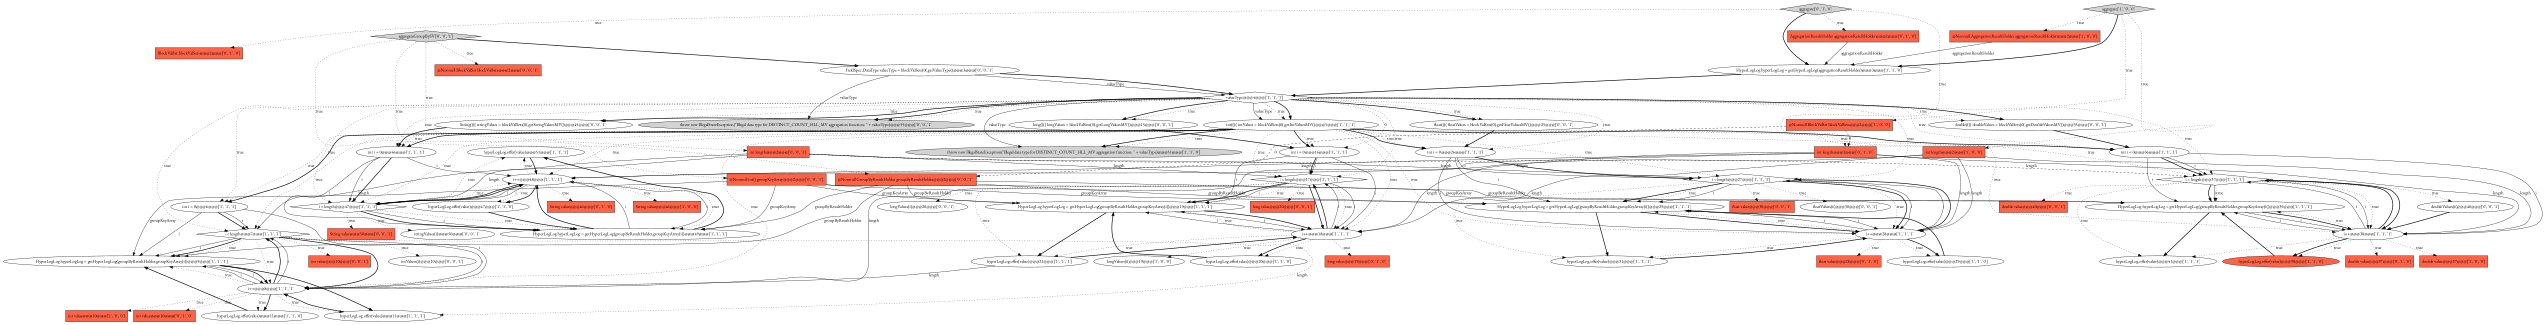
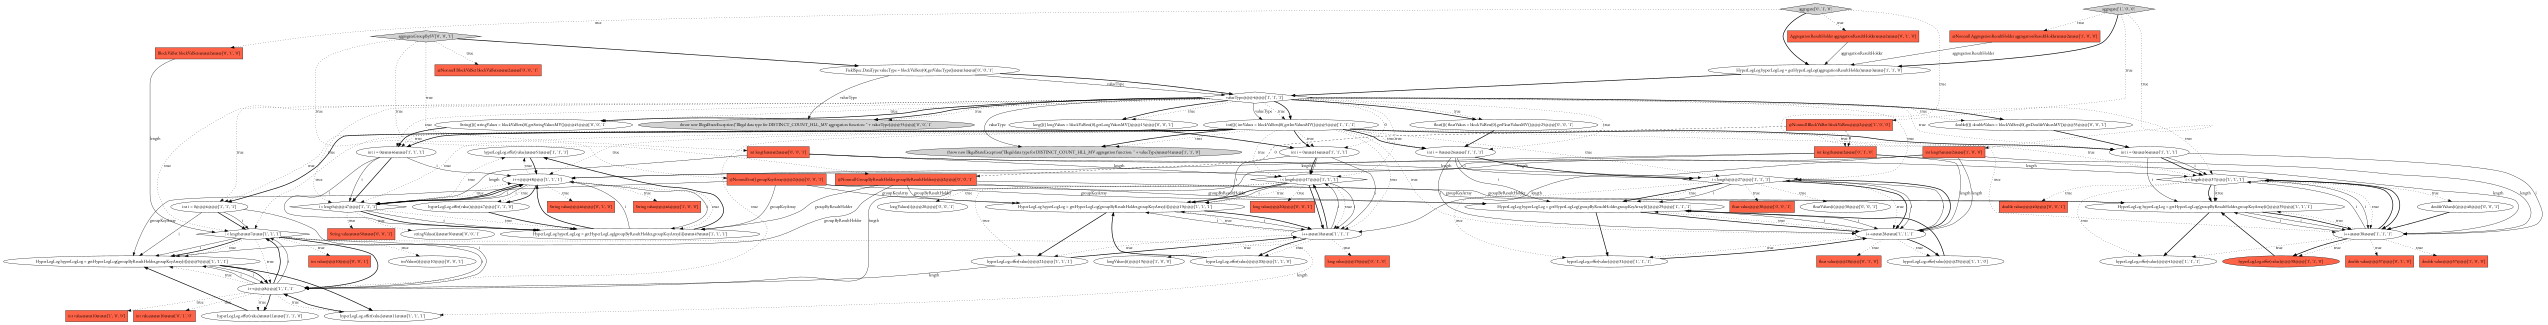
  digraph {
    fontname="EB Garamond"
    node [fillcolor=white fontname="EB Garamond" shape=ellipse style=filled]
    edge [fontname="EB Garamond" style=dotted]
    n1 [label="hyperLogLog.offer(value)@@@51@@@['1', '1', '1']"]
    n2 [label="i++@@@48@@@['1', '1', '1']"]
    n3 [label="HyperLogLog hyperLogLog = getHyperLogLog(groupByResultHolder,groupKeyArray(i()@@@49@@@['1', '1', '1']"]
    n4 [fillcolor=tomato label="String value@@@46@@@['0', '1', '0']" shape=box]
    n5 [label="i < length@@@47@@@['1', '1', '1']" shape=diamond]
    n6 [label="hyperLogLog.offer(value)@@@47@@@['1', '1', '0']"]
    n7 [fillcolor=tomato label="String value@@@46@@@['1', '0', '0']" shape=box]
    n8 [fillcolor=tomato label="@Nonnull GroupByResultHolder groupByResultHolder@@@2@@@['0', '0', '1']" shape=box]
    n9 [label="HyperLogLog hyperLogLog = getHyperLogLog(groupByResultHolder,groupKeyArray(i()@@@19@@@['1', '1', '1']"]
    n10 [label="HyperLogLog hyperLogLog = getHyperLogLog(groupByResultHolder,groupKeyArray(i()@@@9@@@['1', '1', '1']"]
    n11 [label="HyperLogLog hyperLogLog = getHyperLogLog(groupByResultHolder,groupKeyArray(i()@@@39@@@['1', '1', '1']"]
    n12 [label="HyperLogLog hyperLogLog = getHyperLogLog(groupByResultHolder,groupKeyArray(i()@@@29@@@['1', '1', '1']"]
    n13 [label="i++@@@18@@@['1', '1', '1']"]
    n14 [label="hyperLogLog.offer(value)@@@21@@@['1', '1', '1']"]
    n15 [label="i++@@@8@@@['1', '1', '1']"]
    n16 [label="hyperLogLog.offer(value)@@@11@@@['1', '1', '1']"]
    n17 [label="i++@@@38@@@['1', '1', '1']"]
    n18 [label="hyperLogLog.offer(value)@@@41@@@['1', '1', '1']"]
    n19 [label="i++@@@28@@@['1', '1', '1']"]
    n20 [label="hyperLogLog.offer(value)@@@31@@@['1', '1', '1']"]
    n21 [label="hyperLogLog.offer(value)@@@29@@@['1', '1', '0']"]
    n22 [label="int i = 0@@@26@@@['1', '1', '1']"]
    n23 [label="i < length@@@27@@@['1', '1', '1']" shape=diamond]
    n24 [fillcolor=tomato label="float value@@@28@@@['0', '1', '0']" shape=box]
    n25 [label="floatValues(i(@@@30@@@['0', '0', '1']"]
    n26 [fillcolor=tomato label="float value@@@30@@@['0', '0', '1']" shape=box]
    n27 [label="int i = 0@@@6@@@['1', '1', '1']"]
    n28 [label="i < length@@@7@@@['1', '1', '1']" shape=diamond]
    n29 [fillcolor=tomato label="int value@@@10@@@['0', '0', '1']" shape=box]
    n30 [label="intValues(i(@@@10@@@['0', '0', '1']"]
    n31 [fillcolor=tomato label="int value@@@10@@@['1', '0', '0']" shape=box]
    n32 [fillcolor=tomato label="int value@@@10@@@['0', '1', '0']" shape=box]
    n33 [label="hyperLogLog.offer(value)@@@11@@@['1', '1', '0']"]
    n34 [label="int i = 0@@@16@@@['1', '1', '1']"]
    n35 [label="i < length@@@17@@@['1', '1', '1']" shape=diamond]
    n36 [fillcolor=tomato label="long value@@@20@@@['0', '0', '1']" shape=box]
    n37 [label="longValues(i(@@@20@@@['0', '0', '1']"]
    n38 [label="longValues(i(@@@19@@@['1', '0', '0']"]
    n39 [label="hyperLogLog.offer(value)@@@20@@@['1', '1', '0']"]
    n40 [fillcolor=tomato label="long value@@@19@@@['0', '1', '0']" shape=box]
    n41 [label="stringValues(i(@@@50@@@['0', '0', '1']"]
    n42 [fillcolor=lightgray label="throw new IllegalStateException(\"Illegal data type for DISTINCT_COUNT_HLL_MV aggregation function: \" + valueType)@@@51@@@['1', '1', '0']"]
    n43 [fillcolor=tomato label="double value@@@37@@@['1', '0', '0']" shape=box]
    n44 [fillcolor=tomato label="hyperLogLog.offer(value)@@@38@@@['1', '1', '0']"]
    n45 [fillcolor=tomato label="int length@@@2@@@['0', '0', '1']" shape=box]
    n46 [label="i < length@@@37@@@['1', '1', '1']" shape=diamond]
    n47 [label="doubleValues(i(@@@40@@@['0', '0', '1']"]
    n48 [fillcolor=tomato label="double value@@@40@@@['0', '0', '1']" shape=box]
    n49 [fillcolor=tomato label="String value@@@50@@@['0', '0', '1']" shape=box]
    n50 [fillcolor=lightgray label="aggregateGroupBySV['0', '0', '1']" shape=diamond]
    n51 [fillcolor=tomato label="@Nonnull int(( groupKeyArray@@@2@@@['0', '0', '1']" shape=box]
    n52 [label="FieldSpec.DataType valueType = blockValSets(0(.getValueType()@@@3@@@['0', '0', '1']"]
    n53 [fillcolor=tomato label="@Nonnull BlockValSet blockValSets@@@2@@@['0', '0', '1']" shape=box]
    n54 [label="valueType@@@4@@@['1', '1', '1']" shape=diamond]
    n55 [fillcolor=lightgray label="throw new IllegalStateException(\"Illegal data type for DISTINCT_COUNT_HLL_MV aggregation function: \" + valueType)@@@55@@@['0', '0', '1']"]
    n56 [label="HyperLogLog hyperLogLog = getHyperLogLog(aggregationResultHolder)@@@3@@@['1', '1', '0']"]
    n57 [label="String(((( stringValues = blockValSets(0(.getStringValuesMV()@@@45@@@['0', '0', '1']"]
    n58 [label="int i = 0@@@46@@@['1', '1', '1']"]
    n59 [label="int i = 0@@@36@@@['1', '1', '1']"]
    n60 [label="int(((( intValues = blockValSets(0(.getIntValuesMV()@@@5@@@['1', '1', '1']"]
    n61 [label="float(((( floatValues = blockValSets(0(.getFloatValuesMV()@@@25@@@['0', '0', '1']"]
    n62 [label="long(((( longValues = blockValSets(0(.getLongValuesMV()@@@15@@@['0', '0', '1']"]
    n63 [label="double(((( doubleValues = blockValSets(0(.getDoubleValuesMV()@@@35@@@['0', '0', '1']"]
    n64 [fillcolor=tomato label="int length@@@2@@@['1', '0', '0']" shape=box]
    n65 [fillcolor=tomato label="double value@@@37@@@['0', '1', '0']" shape=box]
    n66 [fillcolor=tomato label="int length@@@2@@@['0', '1', '0']" shape=box]
    n67 [fillcolor=tomato label="@Nonnull BlockValSet blockValSets@@@2@@@['1', '0', '0']" shape=box]
    n68 [fillcolor=lightgray label="aggregate['0', '1', '0']" shape=diamond]
    n69 [fillcolor=tomato label="BlockValSet blockValSets@@@2@@@['0', '1', '0']" shape=box]
    n70 [fillcolor=tomato label="AggregationResultHolder aggregationResultHolder@@@2@@@['0', '1', '0']" shape=box]
    n71 [fillcolor=tomato label="@Nonnull AggregationResultHolder aggregationResultHolder@@@2@@@['1', '0', '0']" shape=box]
    n72 [fillcolor=lightgray label="aggregate['1', '0', '0']" shape=diamond]
    n1 -> n2 [style=bold]
    n2 -> n1 [label=true]
    n2 -> n3 [label=i style=solid]
    n2 -> n3 [label=true]
    n2 -> n4 [label=true]
    n2 -> n5 [label=i style=solid]
    n2 -> n5 [style=bold]
    n2 -> n6 [style=bold]
    n2 -> n6 [label=true]
    n2 -> n7 [label=true]
    n3 -> n1 [style=bold]
    n3 -> n2 [style=bold]
    n3 -> n2 [label=i style=solid]
    n5 -> n1 [label=true]
    n5 -> n2 [label=true]
    n5 -> n2 [style=bold]
    n5 -> n2 [label=i style=solid]
    n5 -> n3 [label=i style=solid]
    n5 -> n3 [label=true]
    n5 -> n3 [style=bold]
    n5 -> n41 [label=true]
    n5 -> n49 [label=true]
    n6 -> n3 [style=bold]
    n8 -> n3 [label=groupByResultHolder style=solid]
    n8 -> n9 [label=groupByResultHolder style=solid]
    n8 -> n10 [label=groupByResultHolder style=solid]
    n8 -> n11 [label=groupByResultHolder style=solid]
    n8 -> n12 [label=groupByResultHolder style=solid]
    n9 -> n13 [label=i style=solid]
    n9 -> n13 [style=bold]
    n9 -> n14 [style=bold]
    n10 -> n15 [label=i style=solid]
    n10 -> n15 [style=bold]
    n10 -> n16 [style=bold]
    n11 -> n17 [label=i style=solid]
    n11 -> n17 [style=bold]
    n11 -> n18 [style=bold]
    n12 -> n19 [label=i style=solid]
    n12 -> n19 [style=bold]
    n12 -> n20 [style=bold]
    n13 -> n9 [label=i style=solid]
    n13 -> n9 [label=true]
    n13 -> n14 [label=true]
    n13 -> n35 [style=bold]
    n13 -> n35 [label=i style=solid]
    n13 -> n38 [label=true]
    n13 -> n39 [label=true]
    n13 -> n39 [style=bold]
    n13 -> n40 [label=true]
    n14 -> n13 [style=bold]
    n14 -> n15 [label=length style=solid]
    n15 -> n10 [label=true]
    n15 -> n10 [label=i style=solid]
    n15 -> n16 [label=true]
    n15 -> n28 [style=bold]
    n15 -> n28 [label=i style=solid]
    n15 -> n31 [label=true]
    n15 -> n32 [label=true]
    n15 -> n33 [style=bold]
    n15 -> n33 [label=true]
    n16 -> n15 [style=bold]
    n17 -> n11 [label=true]
    n17 -> n11 [label=i style=solid]
    n17 -> n18 [label=true]
    n17 -> n43 [label=true]
    n17 -> n44 [style=bold]
    n17 -> n44 [label=true]
    n17 -> n46 [style=bold]
    n17 -> n46 [label=i style=solid]
    n17 -> n65 [label=true]
    n19 -> n12 [label=true]
    n19 -> n12 [label=i style=solid]
    n19 -> n20 [label=true]
    n19 -> n21 [label=true]
    n19 -> n21 [style=bold]
    n19 -> n23 [label=i style=solid]
    n19 -> n23 [style=bold]
    n19 -> n24 [label=true]
    n20 -> n19 [style=bold]
    n21 -> n12 [style=bold]
    n22 -> n12 [label=i style=solid]
    n22 -> n19 [label=i style=solid]
    n22 -> n23 [style=bold]
    n22 -> n23 [label=i style=solid]
    n23 -> n12 [label=i style=solid]
    n23 -> n12 [style=bold]
    n23 -> n12 [label=true]
    n23 -> n19 [label=true]
    n23 -> n19 [style=bold]
    n23 -> n19 [label=i style=solid]
    n23 -> n20 [label=true]
    n23 -> n25 [label=true]
    n23 -> n26 [label=true]
    n27 -> n10 [label=i style=solid]
    n27 -> n15 [label=i style=solid]
    n27 -> n28 [style=bold]
    n27 -> n28 [label=i style=solid]
    n28 -> n10 [label=i style=solid]
    n28 -> n10 [style=bold]
    n28 -> n10 [label=true]
    n28 -> n15 [style=bold]
    n28 -> n15 [label=true]
    n28 -> n15 [label=i style=solid]
    n28 -> n16 [label=length]
    n28 -> n29 [label=true]
    n28 -> n30 [label=true]
    n33 -> n10 [style=bold]
    n34 -> n9 [label=i style=solid]
    n34 -> n13 [label=i style=solid]
    n34 -> n35 [style=bold]
    n34 -> n35 [label=i style=solid]
    n35 -> n9 [label=true]
    n35 -> n9 [style=bold]
    n35 -> n9 [label=i style=solid]
    n35 -> n13 [label=true]
    n35 -> n13 [label=i style=solid]
    n35 -> n13 [style=bold]
    n35 -> n14 [label=true]
    n35 -> n36 [label=true]
    n35 -> n37 [label=true]
    n39 -> n9 [style=bold]
    n44 -> n11 [style=bold]
    n45 -> n5 [label=length style=solid]
    n45 -> n23 [label=length style=solid]
-   n45 -> n28 [label=length style=solid]
+   n69 -> n28 [label=length style=solid]
    n45 -> n35 [label=length style=solid]
-   n45 -> n46 [label=length style=dashed]
+   n45 -> n46 [label=length style=solid]
    n46 -> n11 [label=true]
    n46 -> n11 [style=bold]
    n46 -> n11 [label=i style=solid]
    n46 -> n17 [label=i style=solid]
    n46 -> n17 [style=bold]
    n46 -> n17 [label=true]
    n46 -> n18 [label=true]
    n46 -> n47 [label=true]
    n46 -> n48 [label=true]
    n47 -> n17 [style=bold]
    n50 -> n8 [label=true]
    n50 -> n45 [label=true]
    n50 -> n51 [label=true]
    n50 -> n52 [style=bold]
    n50 -> n53 [label=true]
    n51 -> n3 [label=groupKeyArray style=solid]
    n51 -> n9 [label=groupKeyArray style=solid]
    n51 -> n10 [label=groupKeyArray style=solid]
    n51 -> n11 [label=groupKeyArray style=solid]
    n51 -> n12 [label=groupKeyArray style=solid]
    n52 -> n54 [label=valueType style=solid]
    n52 -> n54 [style=bold]
    n52 -> n55 [label=valueType style=solid]
    n54 -> n5 [label=true]
    n54 -> n22 [label=true]
    n54 -> n23 [label=true]
    n54 -> n27 [label=true]
    n54 -> n28 [label=true]
    n54 -> n34 [label=0]
    n54 -> n35 [label=true]
    n54 -> n42 [label=valueType style=solid]
    n54 -> n46 [label=true]
    n54 -> n55 [style=bold]
    n54 -> n55 [label=true]
    n54 -> n57 [label=true]
    n54 -> n57 [style=bold]
    n54 -> n58 [label=true]
    n54 -> n59 [label=true]
    n54 -> n60 [style=bold]
    n54 -> n60 [label=valueType style=solid]
    n54 -> n60 [label=true]
    n54 -> n61 [style=bold]
    n54 -> n61 [label=true]
    n54 -> n62 [label=true]
    n54 -> n62 [style=bold]
    n54 -> n63 [label=true]
    n54 -> n63 [style=bold]
    n56 -> n54 [style=bold]
    n57 -> n58 [style=bold]
    n58 -> n2 [label=i style=solid]
    n58 -> n3 [label=i style=solid]
    n58 -> n5 [label=i style=solid]
    n58 -> n5 [style=bold]
    n59 -> n11 [label=i style=solid]
    n59 -> n17 [label=i style=solid]
    n59 -> n46 [label=i style=solid]
    n59 -> n46 [style=bold]
    n60 -> n2 [label=true]
    n60 -> n5 [label=true]
    n60 -> n13 [label=true]
    n60 -> n15 [label=true]
    n60 -> n17 [label=true]
    n60 -> n19 [label=true]
    n60 -> n22 [style=bold]
    n60 -> n22 [label=true]
    n60 -> n23 [label=true]
    n60 -> n27 [label=true]
    n60 -> n27 [style=bold]
    n60 -> n28 [label=true]
    n60 -> n34 [label=true]
    n60 -> n34 [style=bold]
    n60 -> n35 [label=true]
    n60 -> n42 [label=true]
    n60 -> n42 [style=bold]
    n60 -> n46 [label=true]
    n60 -> n58 [style=bold]
    n60 -> n58 [label=true]
    n60 -> n59 [style=bold]
    n60 -> n59 [label=true]
    n61 -> n22 [style=bold]
    n62 -> n34 [style=bold]
    n63 -> n59 [style=bold]
    n64 -> n2 [label=length style=solid]
    n64 -> n13 [label=length style=solid]
    n64 -> n17 [label=length style=solid]
    n64 -> n19 [label=length style=solid]
    n66 -> n2 [label=length style=solid]
-   n66 -> n13 [label=length style=solid]
    n66 -> n15 [label=length style=solid]
    n66 -> n17 [label=length style=solid]
    n66 -> n19 [label=length style=solid]
    n67 -> n8 [label=0 style=dashed]
    n67 -> n66 [label=0 style=dashed]
    n68 -> n56 [style=bold]
    n68 -> n66 [label=true]
    n68 -> n69 [label=true]
    n68 -> n70 [label=true]
    n70 -> n56 [label=aggregationResultHolder style=solid]
    n71 -> n56 [label=aggregationResultHolder style=solid]
    n72 -> n56 [style=bold]
    n72 -> n64 [label=true]
    n72 -> n67 [label=true]
    n72 -> n71 [label=true]
  }
